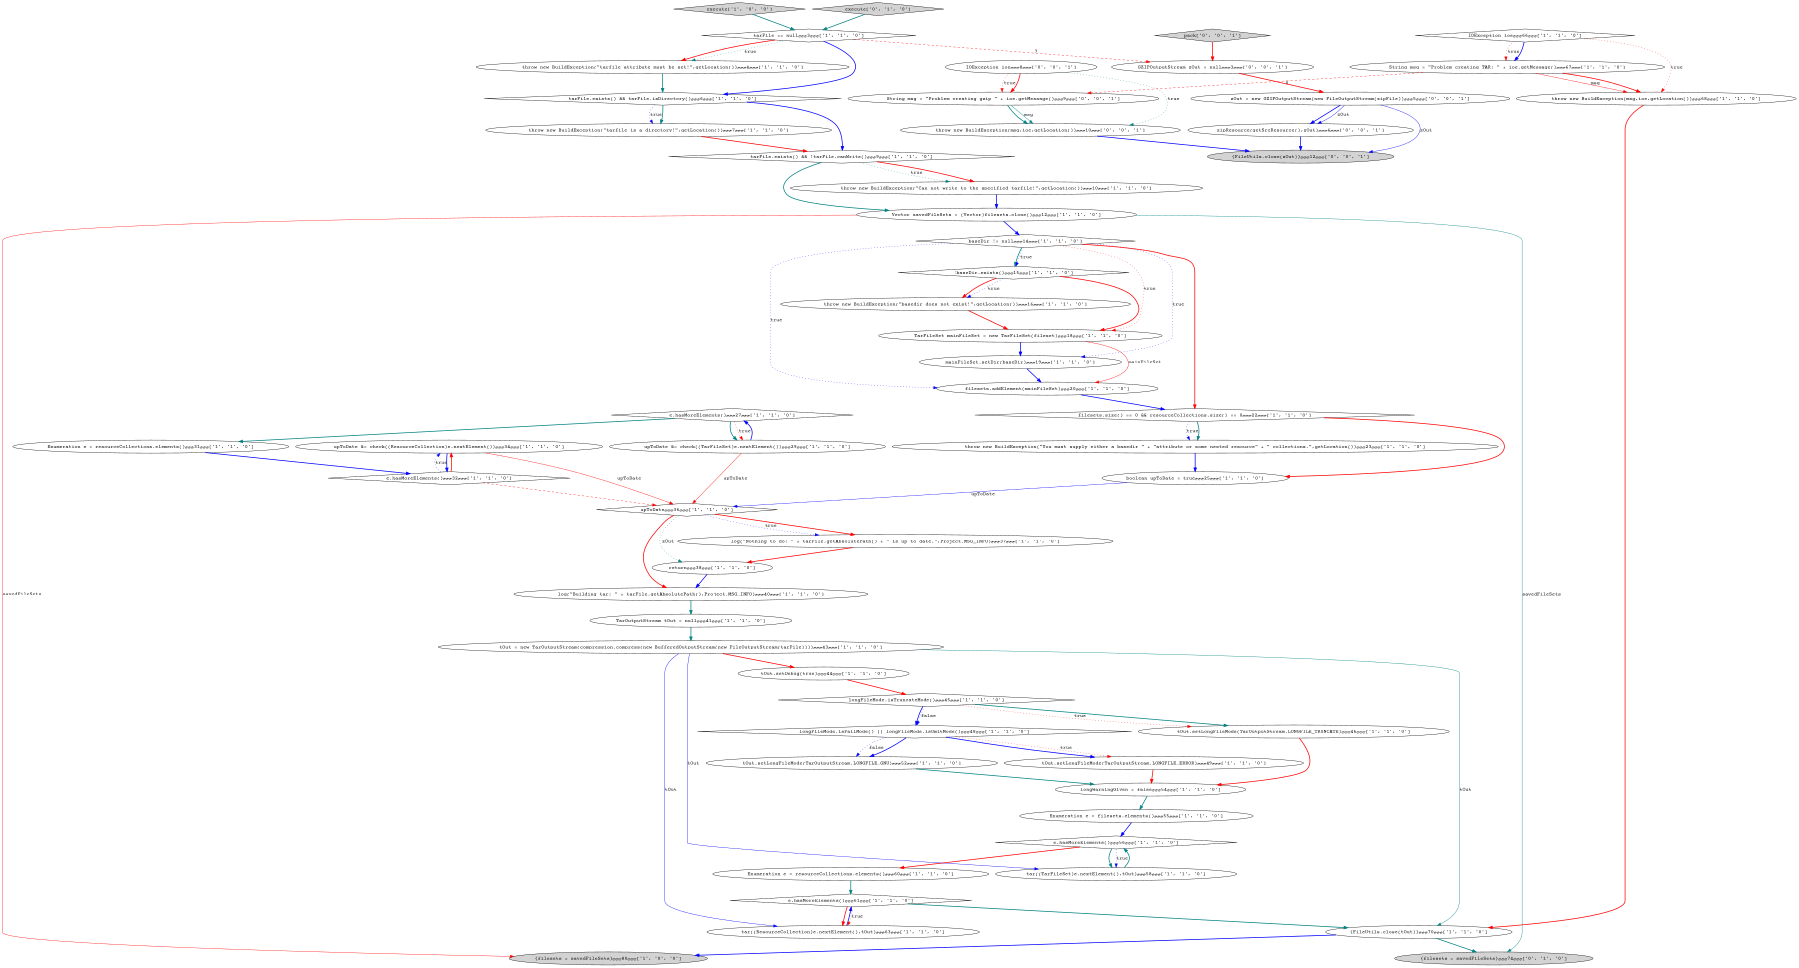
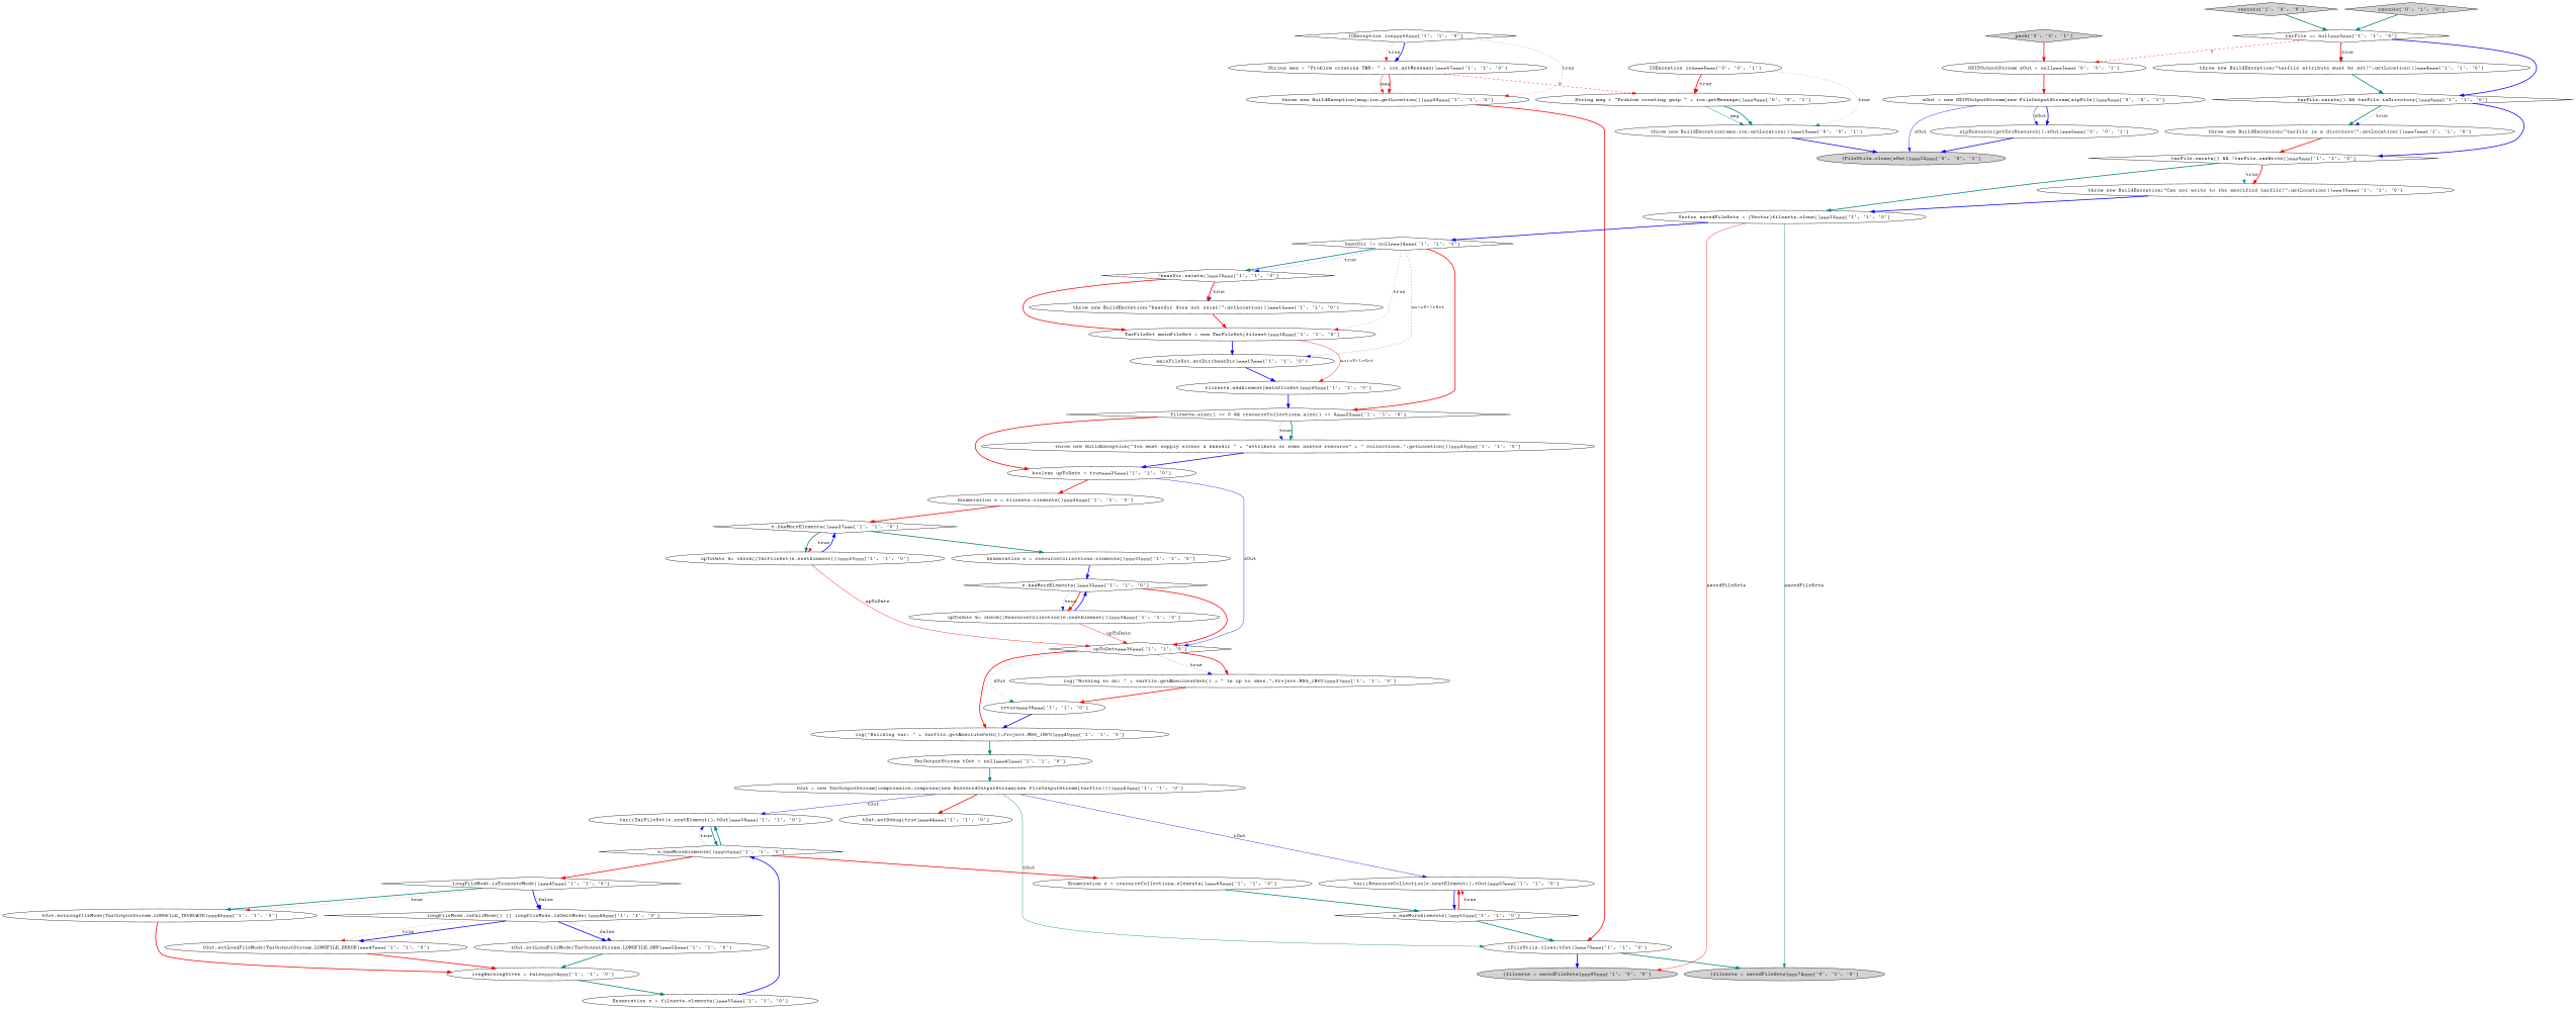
  digraph {
    fontname="Courier Prime"
    node [fillcolor=white fontname="Courier Prime" shape=ellipse style=filled]
    edge [color=red fontname="Courier Prime" style=bold]
    n1 [label="throw new BuildException(\"You must supply either a basedir \" + \"attribute or some nested resource\" + \" collections.\",getLocation())@@@23@@@['1', '1', '0']"]
    n2 [label="boolean upToDate = true@@@25@@@['1', '1', '0']"]
    n3 [label="upToDate@@@36@@@['1', '1', '0']" shape=diamond]
+   n4 [label="Enumeration e = filesets.elements()@@@26@@@['1', '1', '0']"]
    n5 [label="longFileMode.isTruncateMode()@@@45@@@['1', '1', '0']" shape=diamond]
    n6 [label="longFileMode.isFailMode() || longFileMode.isOmitMode()@@@48@@@['1', '1', '0']" shape=diamond]
    n7 [label="tOut.setLongFileMode(TarOutputStream.LONGFILE_TRUNCATE)@@@46@@@['1', '1', '0']"]
    n8 [label="tOut.setLongFileMode(TarOutputStream.LONGFILE_GNU)@@@52@@@['1', '1', '0']"]
    n9 [label="tOut.setLongFileMode(TarOutputStream.LONGFILE_ERROR)@@@49@@@['1', '1', '0']"]
    n10 [label="longWarningGiven = false@@@54@@@['1', '1', '0']"]
    n11 [label="!baseDir.exists()@@@15@@@['1', '1', '0']" shape=diamond]
    n12 [label="TarFileSet mainFileSet = new TarFileSet(fileset)@@@18@@@['1', '1', '0']"]
    n13 [label="throw new BuildException(\"basedir does not exist!\",getLocation())@@@16@@@['1', '1', '0']"]
    n14 [label="mainFileSet.setDir(baseDir)@@@19@@@['1', '1', '0']"]
    n15 [label="filesets.addElement(mainFileSet)@@@20@@@['1', '1', '0']"]
    n16 [label="log(\"Nothing to do: \" + tarFile.getAbsolutePath() + \" is up to date.\",Project.MSG_INFO)@@@37@@@['1', '1', '0']"]
    n17 [label="return@@@38@@@['1', '1', '0']"]
    n18 [label="log(\"Building tar: \" + tarFile.getAbsolutePath(),Project.MSG_INFO)@@@40@@@['1', '1', '0']"]
    n19 [label="String msg = \"Problem creating TAR: \" + ioe.getMessage()@@@67@@@['1', '1', '0']"]
    n20 [label="throw new BuildException(msg,ioe,getLocation())@@@68@@@['1', '1', '0']"]
    n21 [label="String msg = \"Problem creating gzip \" + ioe.getMessage()@@@9@@@['0', '0', '1']"]
    n22 [label="{FileUtils.close(tOut)}@@@70@@@['1', '1', '0']"]
    n23 [label="throw new BuildException(msg,ioe,getLocation())@@@10@@@['0', '0', '1']"]
    n24 [label="zipResource(getSrcResource(),zOut)@@@6@@@['0', '0', '1']"]
    n25 [fillcolor=lightgray label="{FileUtils.close(zOut)}@@@12@@@['0', '0', '1']"]
    n26 [label="throw new BuildException(\"tarfile is a directory!\",getLocation())@@@7@@@['1', '1', '0']"]
    n27 [label="tarFile.exists() && !tarFile.canWrite()@@@9@@@['1', '1', '0']" shape=diamond]
    n28 [label="throw new BuildException(\"Can not write to the specified tarfile!\",getLocation())@@@10@@@['1', '1', '0']"]
    n29 [label="Vector savedFileSets = (Vector)filesets.clone()@@@12@@@['1', '1', '0']"]
    n30 [fillcolor=lightgray label="{filesets = savedFileSets}@@@74@@@['0', '1', '0']"]
    n31 [label="GZIPOutputStream zOut = null@@@3@@@['0', '0', '1']"]
    n32 [label="zOut = new GZIPOutputStream(new FileOutputStream(zipFile))@@@5@@@['0', '0', '1']"]
    n33 [label="Enumeration e = filesets.elements()@@@55@@@['1', '1', '0']"]
    n34 [label="upToDate &= check((ResourceCollection)e.nextElement())@@@34@@@['1', '1', '0']"]
    n35 [label="e.hasMoreElements()@@@32@@@['1', '1', '0']" shape=diamond]
    n36 [label="throw new BuildException(\"tarfile attribute must be set!\",getLocation())@@@4@@@['1', '1', '0']"]
    n37 [label="tarFile.exists() && tarFile.isDirectory()@@@6@@@['1', '1', '0']" shape=diamond]
    n38 [label="IOException ioe@@@66@@@['1', '1', '0']" shape=diamond]
    n39 [label="baseDir != null@@@14@@@['1', '1', '0']" shape=diamond]
    n40 [label="filesets.size() == 0 && resourceCollections.size() == 0@@@22@@@['1', '1', '0']" shape=diamond]
    n41 [fillcolor=lightgray label="{filesets = savedFileSets}@@@80@@@['1', '0', '0']"]
    n42 [label="e.hasMoreElements()@@@56@@@['1', '1', '0']" shape=diamond]
    n43 [label="e.hasMoreElements()@@@27@@@['1', '1', '0']" shape=diamond]
    n44 [label="tOut.setDebug(true)@@@44@@@['1', '1', '0']"]
    n45 [label="upToDate &= check((TarFileSet)e.nextElement())@@@29@@@['1', '1', '0']"]
    n46 [label="Enumeration e = resourceCollections.elements()@@@31@@@['1', '1', '0']"]
    n47 [fillcolor=lightgray label="execute['1', '0', '0']" shape=diamond]
    n48 [label="tarFile == null@@@3@@@['1', '1', '0']" shape=diamond]
    n49 [label="tar((ResourceCollection)e.nextElement(),tOut)@@@63@@@['1', '1', '0']"]
    n50 [label="e.hasMoreElements()@@@61@@@['1', '1', '0']" shape=diamond]
    n51 [fillcolor=lightgray label="execute['0', '1', '0']" shape=diamond]
    n52 [label="TarOutputStream tOut = null@@@41@@@['1', '1', '0']"]
    n53 [label="tOut = new TarOutputStream(compression.compress(new BufferedOutputStream(new FileOutputStream(tarFile))))@@@43@@@['1', '1', '0']"]
    n54 [label="IOException ioe@@@8@@@['0', '0', '1']"]
    n55 [label="tar((TarFileSet)e.nextElement(),tOut)@@@58@@@['1', '1', '0']"]
    n56 [label="Enumeration e = resourceCollections.elements()@@@60@@@['1', '1', '0']"]
    n57 [fillcolor=lightgray label="pack['0', '0', '1']" shape=diamond]
    n1 -> n2 [color=blue]
-   n2 -> n3 [color=blue label=upToDate style=solid]
+   n2 -> n3 [color=blue label=zOut style=solid]
+   n2 -> n4
    n3 -> n16
    n3 -> n16 [color=blue label=true style=dotted]
    n3 -> n17 [color=teal label=zOut style=dotted]
    n3 -> n18
+   n4 -> n43
    n5 -> n6 [color=blue label=false style=dotted]
    n5 -> n6 [color=blue]
    n5 -> n7 [color=teal]
    n5 -> n7 [label=true style=dotted]
    n6 -> n8 [color=blue]
    n6 -> n8 [color=blue label=false style=dotted]
    n6 -> n9 [color=blue]
    n6 -> n9 [label=true style=dotted]
    n7 -> n10
    n8 -> n10 [color=teal]
    n9 -> n10
    n10 -> n33 [color=teal]
    n11 -> n12
    n11 -> n13 [color=blue label=true style=dotted]
    n11 -> n13
    n12 -> n14 [color=blue]
    n12 -> n15 [label=mainFileSet style=solid]
    n13 -> n12
    n14 -> n15 [color=blue]
    n15 -> n40 [color=blue]
    n16 -> n17
    n17 -> n18 [color=blue]
    n18 -> n52 [color=teal]
    n19 -> n20 [label=msg style=solid]
    n19 -> n20
    n19 -> n21 [label=0 style=dashed]
    n20 -> n22
    n21 -> n23 [color=teal label=msg style=solid]
    n21 -> n23 [color=teal]
    n22 -> n30 [color=teal]
    n22 -> n41 [color=blue]
    n23 -> n25 [color=blue]
    n24 -> n25 [color=blue]
    n26 -> n27
    n27 -> n28 [color=teal label=true style=dotted]
    n27 -> n28
    n27 -> n29 [color=teal]
    n28 -> n29 [color=blue]
    n29 -> n30 [color=teal label=savedFileSets style=solid]
    n29 -> n39 [color=blue]
    n29 -> n41 [label=savedFileSets style=solid]
    n31 -> n32
    n32 -> n24 [color=blue]
    n32 -> n24 [color=blue label=zOut style=solid]
    n32 -> n25 [color=blue label=zOut style=solid]
    n33 -> n42 [color=blue]
    n34 -> n3 [label=upToDate style=solid]
    n34 -> n35 [color=blue]
-   n35 -> n3 [style=dashed]
+   n35 -> n3
    n35 -> n34 [color=blue label=true style=dotted]
    n35 -> n34
    n36 -> n37 [color=teal]
    n37 -> n26 [color=blue label=true style=dotted]
    n37 -> n26 [color=teal]
    n37 -> n27 [color=blue]
    n38 -> n19 [label=true style=dotted]
    n38 -> n19 [color=blue]
    n38 -> n20 [label=true style=dotted]
    n39 -> n11 [color=teal]
    n39 -> n11 [color=blue label=true style=dotted]
    n39 -> n12 [label=true style=dotted]
-   n39 -> n14 [color=blue label=true style=dotted]
-   n39 -> n15 [color=blue label=true style=dotted]
+   n39 -> n14 [color=blue label=mainFileSet style=dotted]
    n39 -> n40
    n40 -> n1 [color=blue label=true style=dotted]
    n40 -> n1 [color=teal]
    n40 -> n2
    n42 -> n55 [color=teal]
    n42 -> n55 [color=blue label=true style=dotted]
    n42 -> n56
    n43 -> n45 [color=teal]
    n43 -> n45 [label=true style=dotted]
    n43 -> n46 [color=teal]
-   n44 -> n5
+   n42 -> n5
    n45 -> n3 [label=upToDate style=solid]
    n45 -> n43 [color=blue]
    n46 -> n35 [color=blue]
    n47 -> n48 [color=teal]
    n48 -> n31 [label=7 style=dashed]
    n48 -> n36 [color=teal label=true style=dotted]
    n48 -> n36
    n48 -> n37 [color=blue]
    n49 -> n50 [color=blue]
    n50 -> n22 [color=teal]
    n50 -> n49 [label=true style=dotted]
    n50 -> n49
    n51 -> n48 [color=teal]
    n52 -> n53 [color=teal]
    n53 -> n22 [color=teal label=tOut style=solid]
    n53 -> n44
    n53 -> n49 [color=blue label=tOut style=solid]
    n53 -> n55 [color=blue label=tOut style=solid]
    n54 -> n21 [label=true style=dotted]
    n54 -> n21
    n54 -> n23 [color=teal label=true style=dotted]
    n55 -> n42 [color=teal]
    n56 -> n50 [color=teal]
    n57 -> n31
  }
